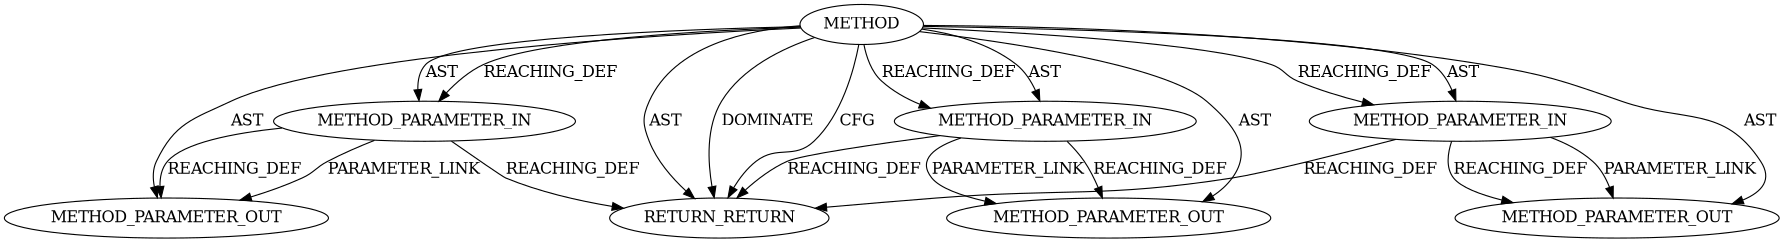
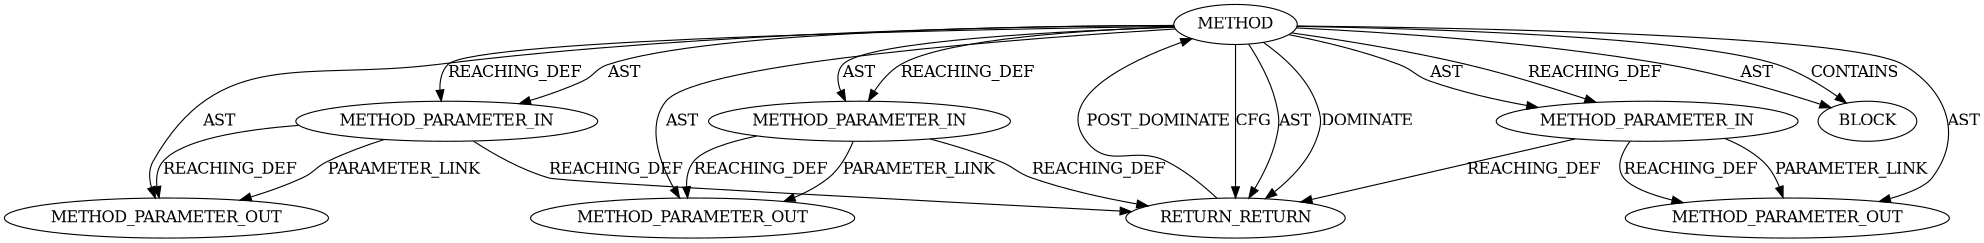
  digraph {
    node [CODE="struct tls_offload_context_tx *offload_ctx" COLUMN_NUMBER=5 LINE_NUMBER=180 ORDER=2 EVALUATION_STRATEGY=BY_VALUE IS_VARIADIC=false TYPE_FULL_NAME="tls_offload_context_tx*"]
    n1 [AST_PARENT_FULL_NAME="tls.h:<global>" AST_PARENT_TYPE=TYPE_DECL CODE="int tls_sw_fallback_init(struct sock *sk,\n			 struct tls_offload_context_tx *offload_ctx,\n			 struct tls_crypto_info *crypto_info);" COLUMN_NUMBER_END=40 FILENAME="tls.h" FULL_NAME=tls_sw_fallback_init IS_EXTERNAL=false LINE_NUMBER_END=182 NAME=tls_sw_fallback_init ORDER=43 SIGNATURE="int tls_sw_fallback_init (sock*,tls_offload_context_tx*,tls_crypto_info*)" label=METHOD EVALUATION_STRATEGY="" IS_VARIADIC="" TYPE_FULL_NAME=""]
    n2 [INDEX=2 LINE_NUMBER=181 NAME=offload_ctx label=METHOD_PARAMETER_OUT]
    n3 [CODE="struct sock *sk" COLUMN_NUMBER=26 INDEX=1 NAME=sk ORDER=1 TYPE_FULL_NAME="sock*" label=METHOD_PARAMETER_IN]
    n4 [CODE=RET ORDER=5 TYPE_FULL_NAME=int label=RETURN_RETURN IS_VARIADIC=""]
    n5 [CODE="struct sock *sk" COLUMN_NUMBER=26 INDEX=1 NAME=sk ORDER=1 TYPE_FULL_NAME="sock*" label=METHOD_PARAMETER_OUT]
    n6 [INDEX=2 LINE_NUMBER=181 NAME=offload_ctx label=METHOD_PARAMETER_IN]
    n7 [CODE="struct tls_crypto_info *crypto_info" INDEX=3 LINE_NUMBER=182 NAME=crypto_info ORDER=3 TYPE_FULL_NAME="tls_crypto_info*" label=METHOD_PARAMETER_IN]
    n8 [CODE="struct tls_crypto_info *crypto_info" INDEX=3 LINE_NUMBER=182 NAME=crypto_info ORDER=3 TYPE_FULL_NAME="tls_crypto_info*" label=METHOD_PARAMETER_OUT]
+   n9 [ARGUMENT_INDEX=-1 CODE="<empty>" ORDER=4 TYPE_FULL_NAME="<empty>" label=BLOCK COLUMN_NUMBER="" LINE_NUMBER="" EVALUATION_STRATEGY="" IS_VARIADIC=""]
    n1 -> n2 [label=AST]
    n1 -> n3 [label=REACHING_DEF]
    n1 -> n3 [label=AST]
    n1 -> n4 [label=AST]
    n1 -> n4 [label=DOMINATE]
    n1 -> n4 [label=CFG]
    n1 -> n5 [label=AST]
    n1 -> n6 [label=AST]
    n1 -> n6 [label=REACHING_DEF]
    n1 -> n7 [label=REACHING_DEF]
    n1 -> n7 [label=AST]
    n1 -> n8 [label=AST]
+   n1 -> n9 [label=AST]
+   n1 -> n9 [label=CONTAINS]
    n3 -> n4 [VARIABLE=sk label=REACHING_DEF]
    n3 -> n5 [label=PARAMETER_LINK]
    n3 -> n5 [VARIABLE=sk label=REACHING_DEF]
+   n4 -> n1 [label=POST_DOMINATE]
    n6 -> n2 [VARIABLE=offload_ctx label=REACHING_DEF]
    n6 -> n2 [label=PARAMETER_LINK]
    n6 -> n4 [VARIABLE=offload_ctx label=REACHING_DEF]
    n7 -> n4 [VARIABLE=crypto_info label=REACHING_DEF]
    n7 -> n8 [label=PARAMETER_LINK]
    n7 -> n8 [VARIABLE=crypto_info label=REACHING_DEF]
  }
